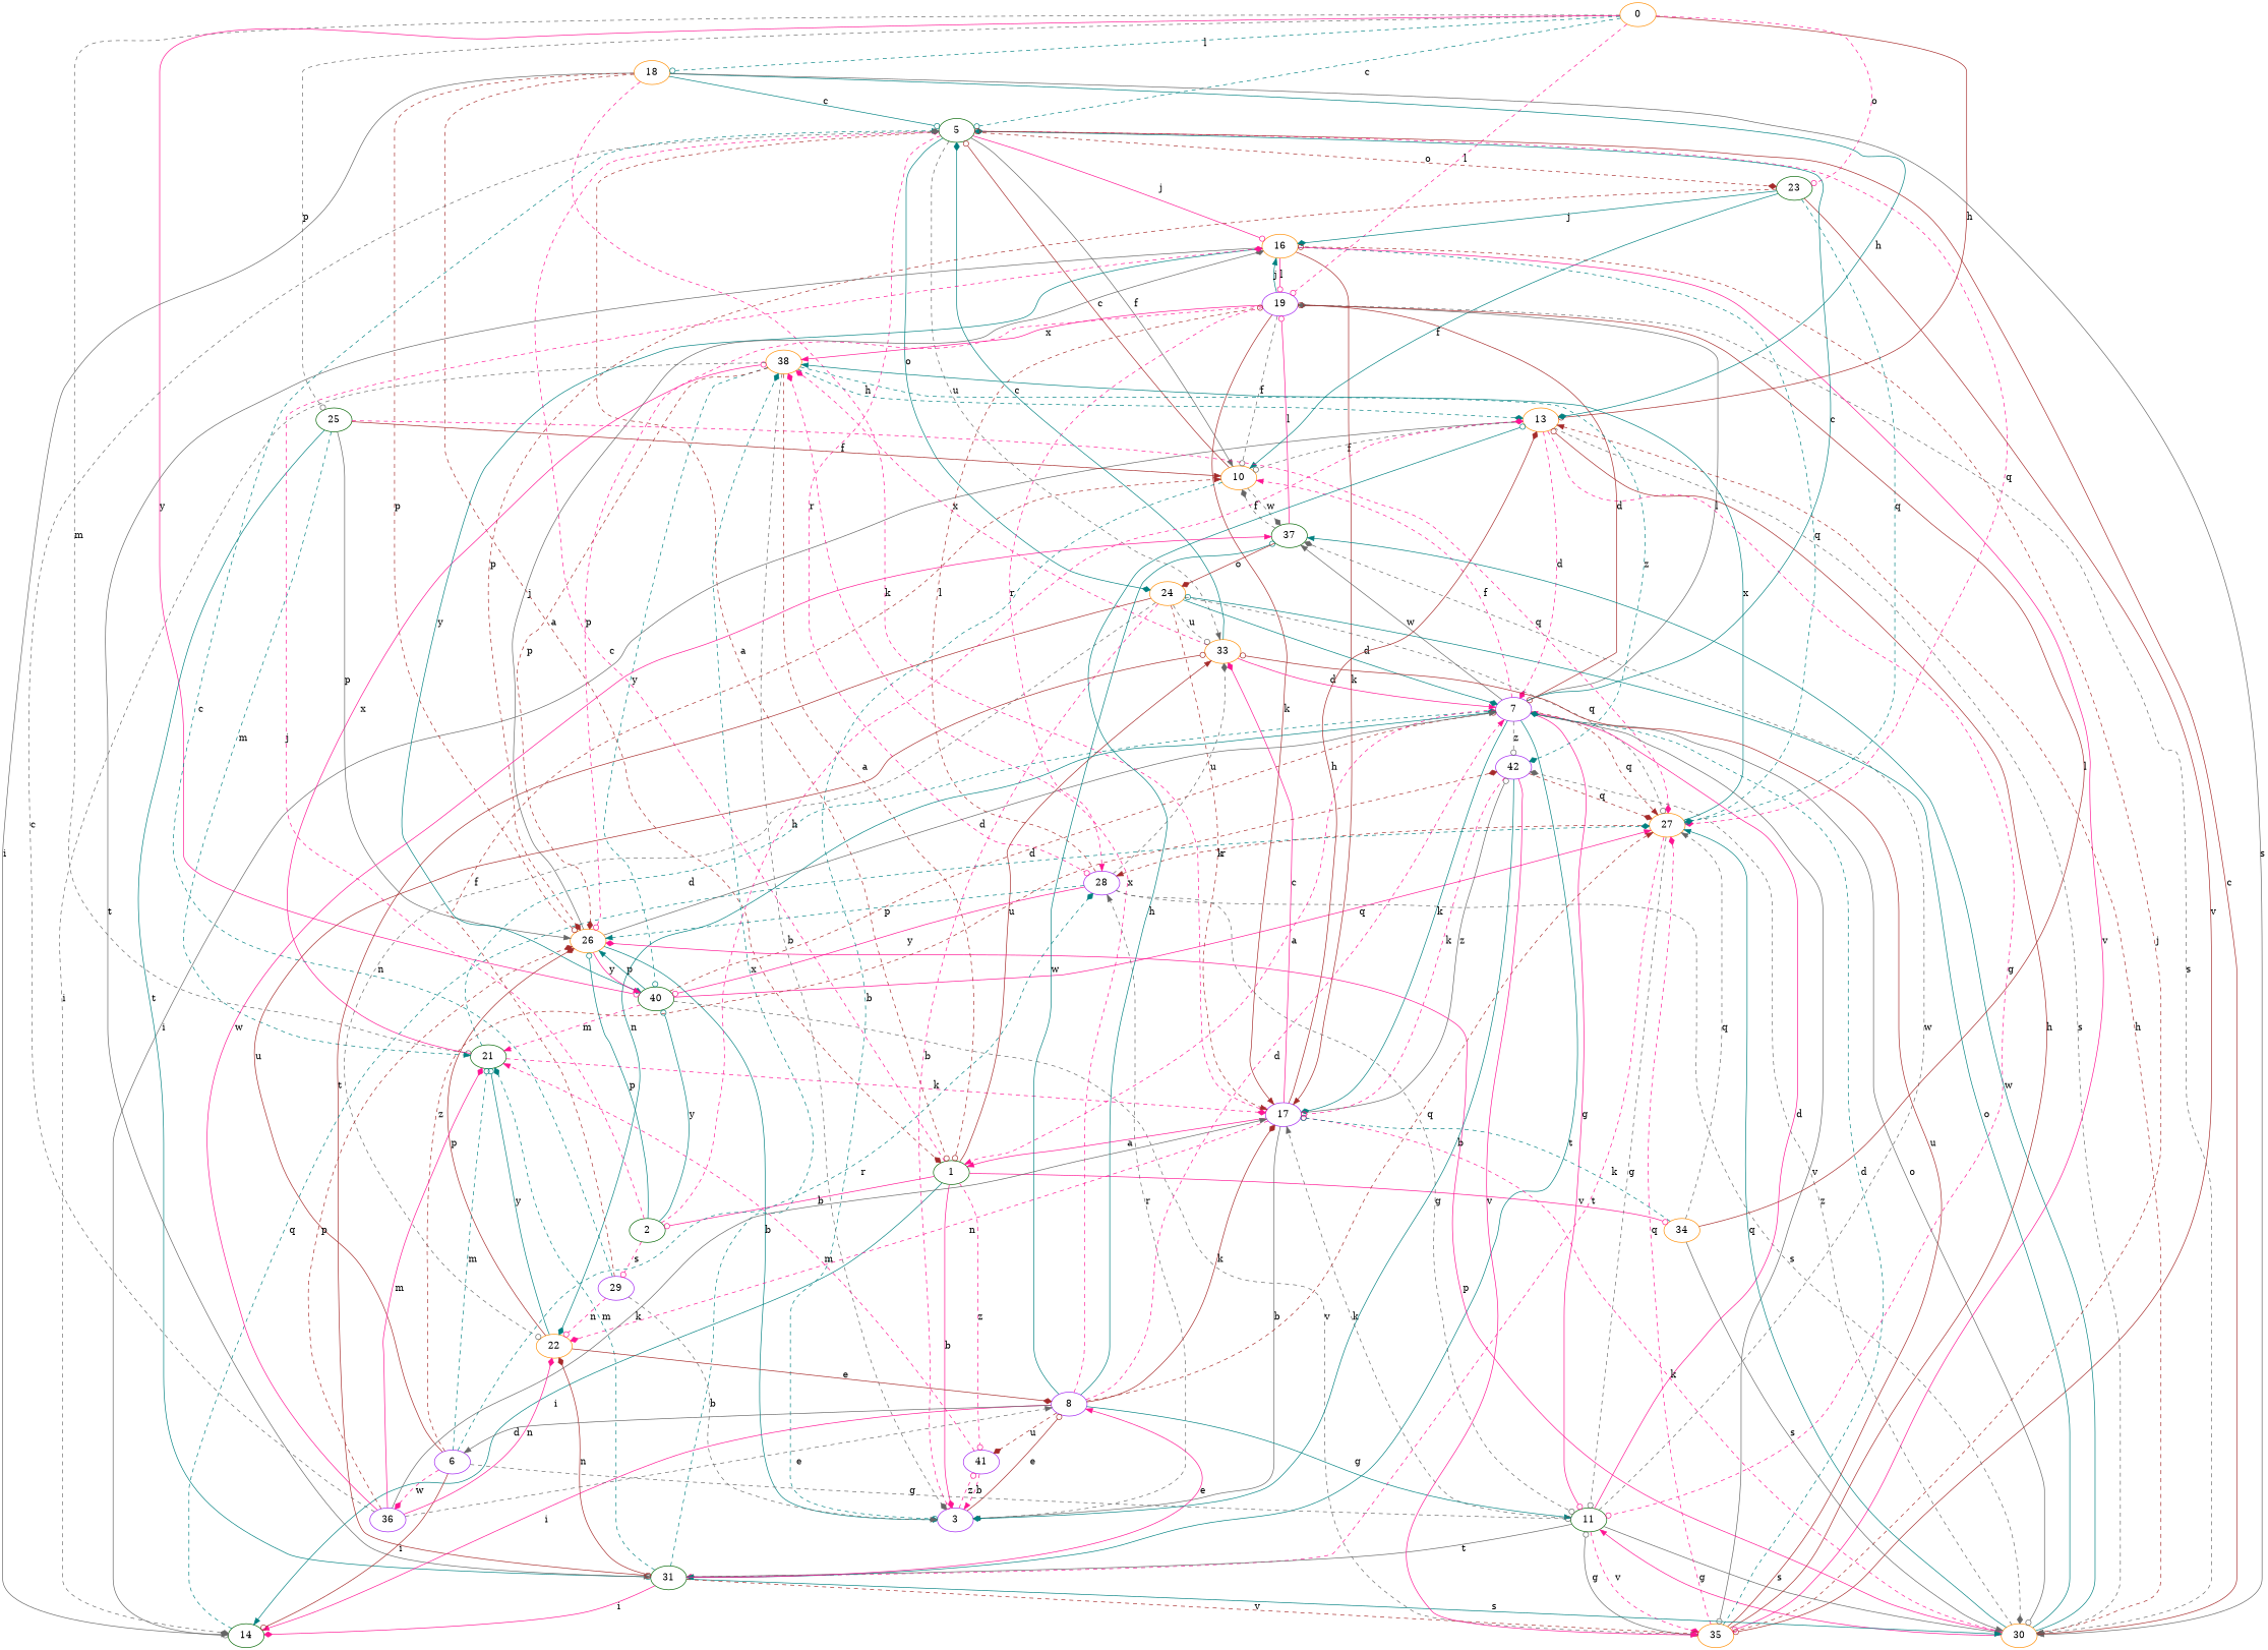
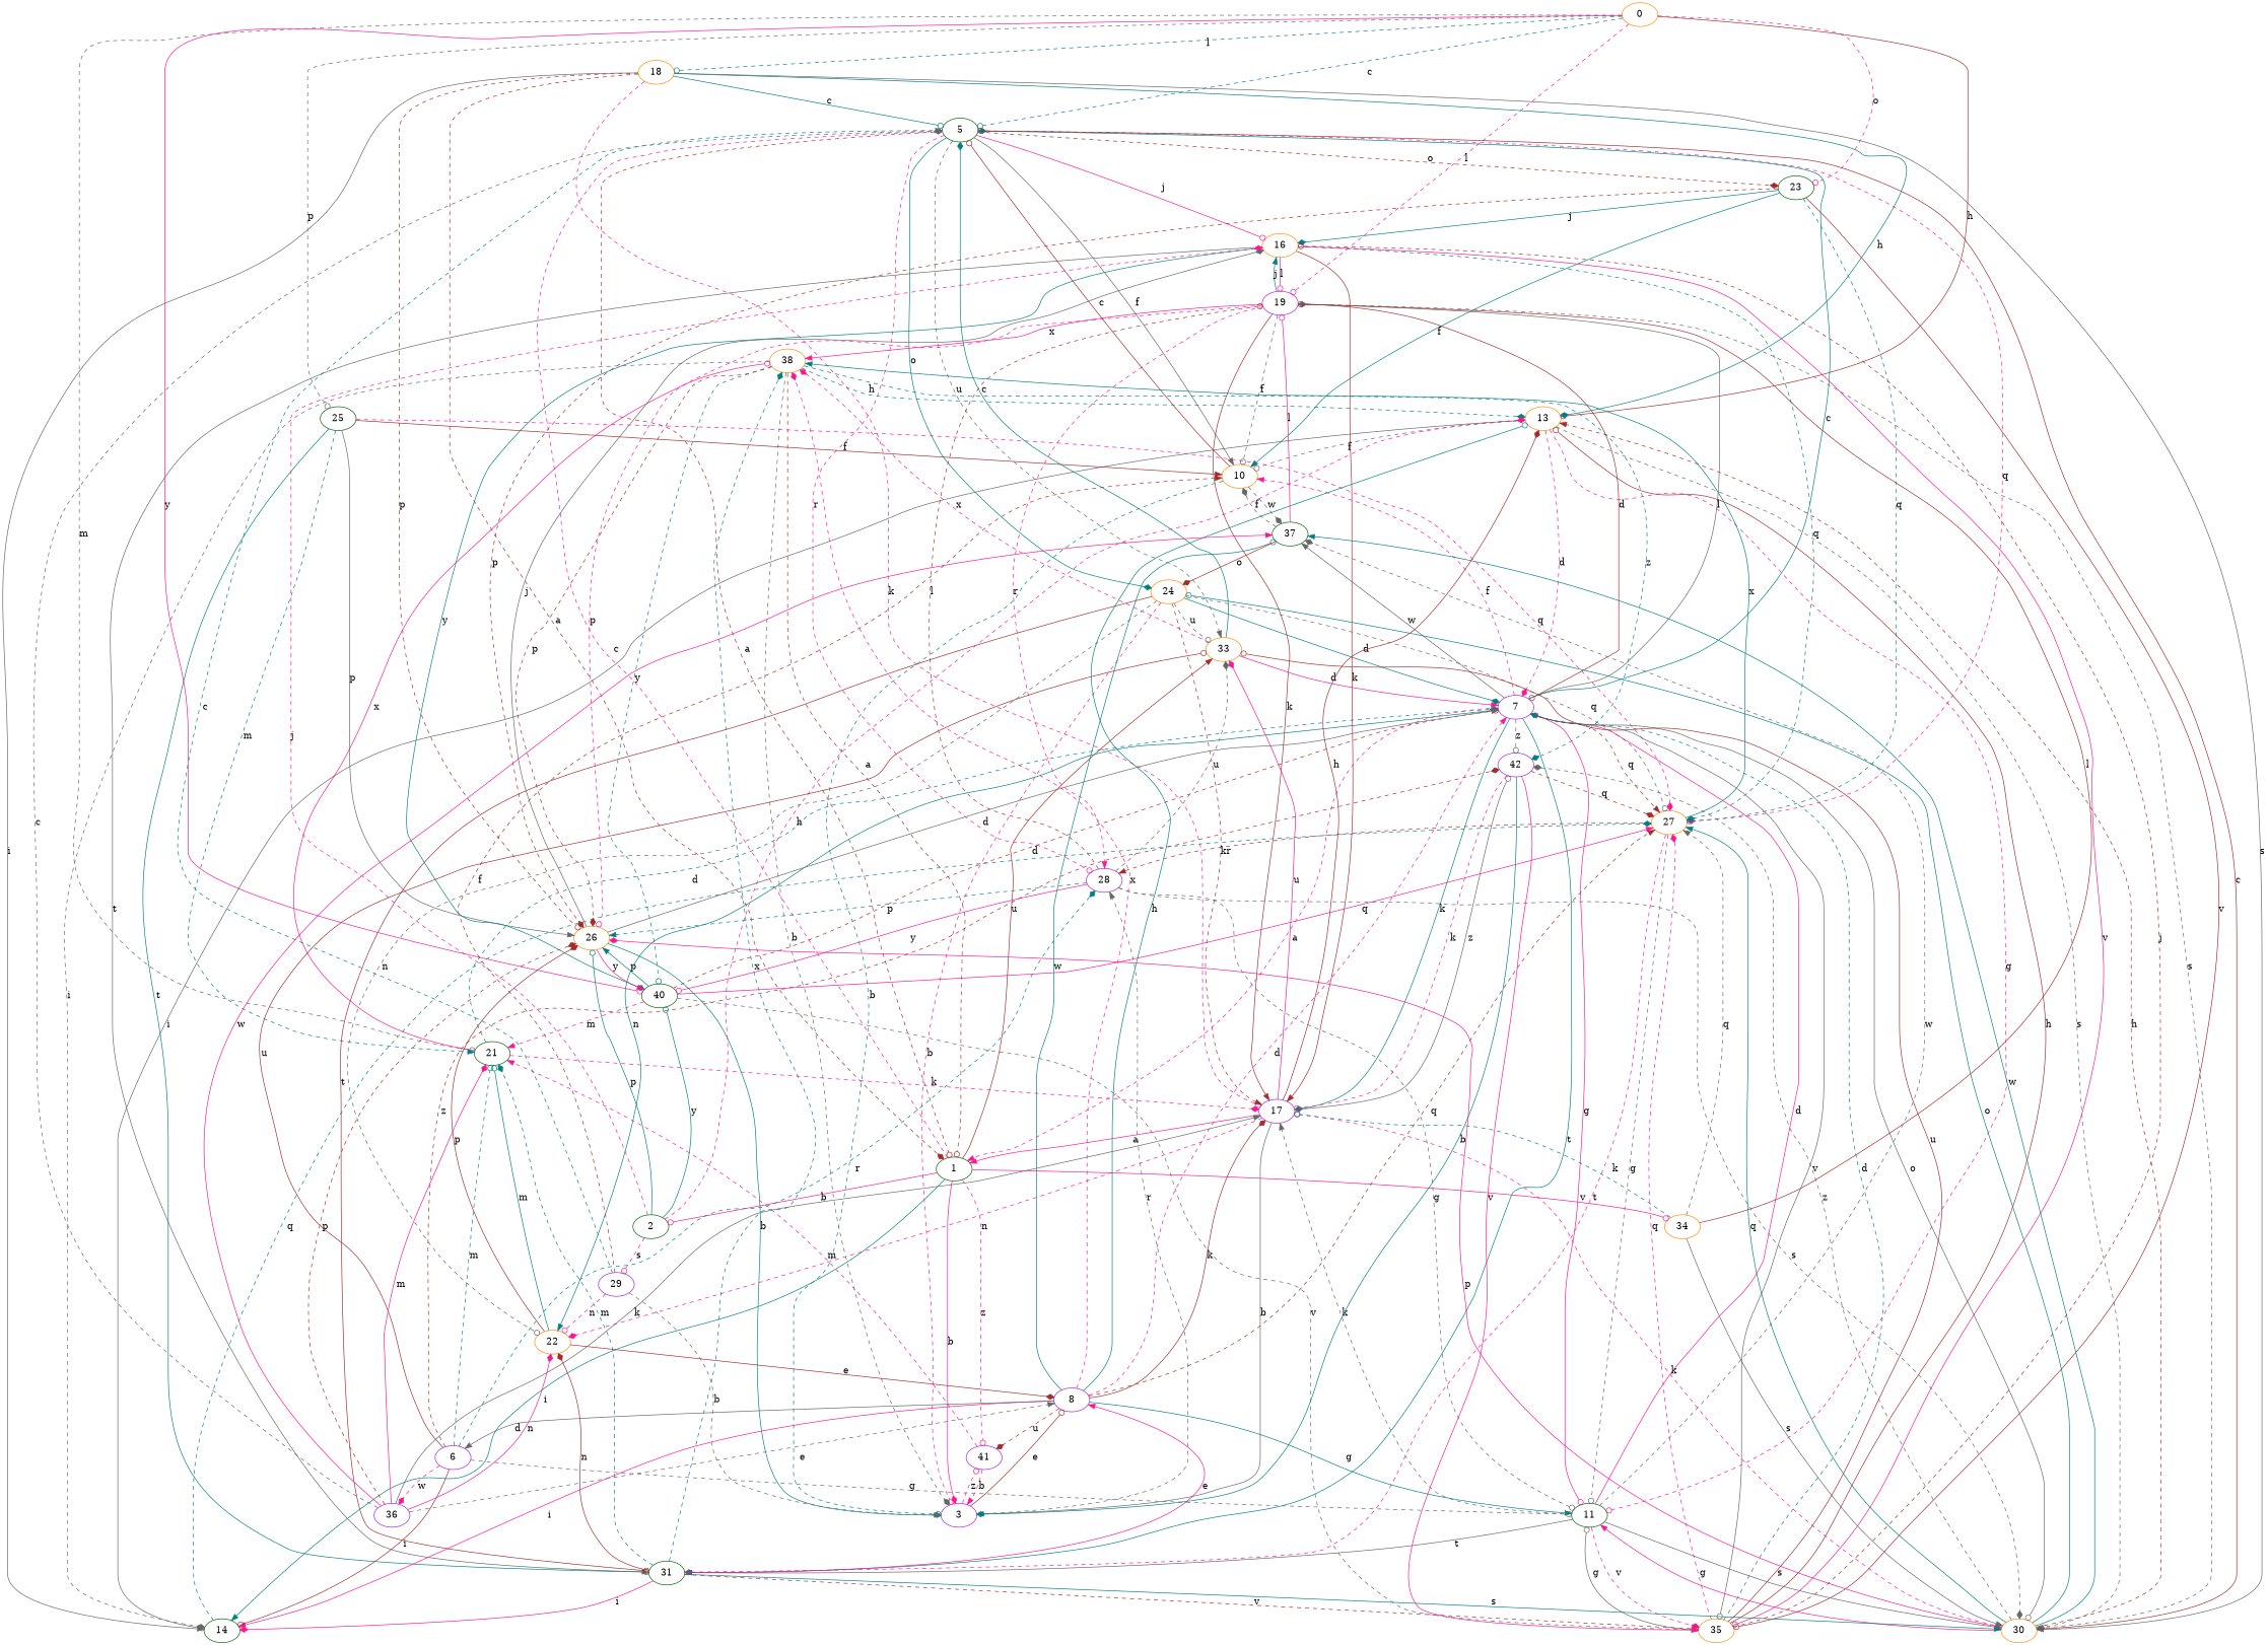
  strict digraph {
    node [color=darkorange]
    edge [arrowhead=odot color=deeppink style=dashed]
    5 [color=darkgreen]
    0
    13
    18
    19 [color=purple]
    21 [color=darkgreen]
    23 [color=darkgreen]
    25 [color=darkgreen]
    40 [color=darkgreen]
    1 [color=darkgreen]
    33
    16
    28 [color=purple]
    10
    24
    27
    14 [color=darkgreen]
    11 [color=darkgreen]
    7 [color=purple]
    30
    26
    17 [color=purple]
    38
    35
    31 [color=darkgreen]
    2 [color=darkgreen]
    3 [color=purple]
    34
    41 [color=purple]
    29 [color=purple]
    8 [color=purple]
    22
    6 [color=purple]
    37 [color=darkgreen]
    36 [color=purple]
    42 [color=purple]
    5 -> 23 [arrowhead=diamond color=brown label=o]
    5 -> 1 [color=brown label=a]
    5 -> 33 [arrowhead=normal color=gray40 label=u]
    5 -> 16 [label=j style=solid]
    5 -> 28 [label=r]
    5 -> 10 [arrowhead=normal color=gray40 label=f style=solid]
    5 -> 24 [arrowhead=diamond color=teal label=o style=solid]
    5 -> 27 [arrowhead=diamond label=q]
    0 -> 5 [color=teal label=c]
    0 -> 13 [color=brown label=h style=solid]
    0 -> 18 [color=teal label=l]
    0 -> 19 [label=l]
    0 -> 21 [color=gray40 label=m]
    0 -> 23 [label=o]
    0 -> 25 [color=gray40 label=p]
    0 -> 40 [label=y style=solid]
    13 -> 10 [color=gray40 label=f]
    13 -> 14 [color=gray40 label=i style=solid]
    13 -> 11 [label=g]
    13 -> 7 [arrowhead=diamond label=d]
    13 -> 30 [arrowhead=normal color=gray40 label=s]
    18 -> 5 [color=teal label=c style=solid]
    18 -> 13 [arrowhead=diamond color=teal label=h style=solid]
    18 -> 1 [arrowhead=diamond color=brown label=a]
    18 -> 14 [arrowhead=normal color=gray40 label=i style=solid]
    18 -> 30 [arrowhead=normal color=gray40 label=s style=solid]
    18 -> 26 [color=brown label=p]
    18 -> 17 [label=k]
    19 -> 16 [arrowhead=normal color=teal label=j style=solid]
    19 -> 28 [arrowhead=normal label=r]
    19 -> 10 [color=gray40 label=f]
    19 -> 7 [color=brown label=d style=solid]
    19 -> 30 [arrowhead=diamond color=gray40 label=s]
    19 -> 26 [label=p]
    19 -> 17 [arrowhead=normal color=brown label=k style=solid]
    19 -> 38 [arrowhead=normal label=x style=solid]
    21 -> 7 [arrowhead=diamond color=teal label=d]
    21 -> 17 [arrowhead=diamond label=k]
    21 -> 38 [label=x style=solid]
    23 -> 16 [arrowhead=diamond color=teal label=j style=solid]
    23 -> 10 [arrowhead=normal color=teal label=f style=solid]
    23 -> 27 [color=teal label=q]
    23 -> 26 [arrowhead=diamond color=brown label=p]
    23 -> 35 [color=brown label=v style=solid]
    25 -> 21 [arrowhead=normal color=teal label=m]
    25 -> 10 [arrowhead=normal color=brown label=f style=solid]
    25 -> 27 [arrowhead=diamond label=q]
    25 -> 26 [arrowhead=normal color=gray40 label=p style=solid]
    25 -> 31 [color=teal label=t style=solid]
    40 -> 21 [arrowhead=normal label=m]
    40 -> 27 [arrowhead=normal label=q style=solid]
    40 -> 7 [color=brown label=d]
    40 -> 26 [arrowhead=normal color=teal label=p style=solid]
    40 -> 35 [arrowhead=normal color=gray40 label=v]
    1 -> 5 [arrowhead=diamond label=c]
    1 -> 33 [arrowhead=normal color=brown label=u style=solid]
    1 -> 14 [arrowhead=normal color=teal label=i style=solid]
    1 -> 2 [label=b style=solid]
    1 -> 3 [arrowhead=diamond label=b style=solid]
    1 -> 34 [label=v style=solid]
    1 -> 41 [label=z]
    33 -> 5 [arrowhead=diamond color=teal label=c style=solid]
    33 -> 7 [arrowhead=normal label=d style=solid]
    33 -> 38 [arrowhead=diamond label=x]
    16 -> 19 [label=l style=solid]
    16 -> 40 [arrowhead=diamond color=teal label=y style=solid]
    16 -> 27 [arrowhead=diamond color=teal label=q]
    16 -> 17 [arrowhead=normal color=brown label=k style=solid]
    16 -> 35 [label=v style=solid]
    16 -> 31 [arrowhead=normal color=gray40 label=t style=solid]
    28 -> 19 [color=brown label=l]
    28 -> 40 [label=y style=solid]
    28 -> 33 [arrowhead=diamond color=gray40 label=u]
    28 -> 11 [color=gray40 label=g]
    28 -> 30 [arrowhead=diamond color=gray40 label=s]
    28 -> 26 [arrowhead=normal color=teal label=p]
    10 -> 5 [color=brown label=c style=solid]
    10 -> 3 [color=teal label=b]
    10 -> 37 [arrowhead=diamond color=gray40 label=w]
    24 -> 33 [color=gray40 label=u]
    24 -> 27 [color=gray40 label=q]
    24 -> 7 [arrowhead=diamond color=teal label=d style=solid]
    24 -> 17 [arrowhead=normal color=brown label=k]
    24 -> 31 [color=brown label=t style=solid]
    24 -> 3 [label=b]
    24 -> 22 [color=gray40 label=n]
    27 -> 28 [arrowhead=normal color=brown label=r]
    27 -> 11 [color=gray40 label=g]
    27 -> 38 [arrowhead=normal color=teal label=x style=solid]
    27 -> 31 [arrowhead=diamond label=t]
    14 -> 27 [arrowhead=diamond color=teal label=q]
    11 -> 7 [arrowhead=normal label=d style=solid]
    11 -> 30 [arrowhead=normal color=gray40 label=s style=solid]
    11 -> 17 [arrowhead=normal color=gray40 label=k]
    11 -> 35 [arrowhead=diamond label=v]
    11 -> 31 [arrowhead=normal color=gray40 label=t style=solid]
    11 -> 37 [arrowhead=diamond color=gray40 label=w]
    7 -> 5 [arrowhead=diamond color=teal label=c style=solid]
    7 -> 19 [arrowhead=diamond color=gray40 label=l style=solid]
    7 -> 1 [arrowhead=normal label=a]
    7 -> 10 [arrowhead=normal label=f]
    7 -> 27 [arrowhead=normal color=brown label=q]
    7 -> 11 [label=g style=solid]
    7 -> 30 [color=gray40 label=o style=solid]
    7 -> 17 [arrowhead=diamond color=teal label=k style=solid]
    7 -> 35 [color=gray40 label=v style=solid]
    7 -> 31 [arrowhead=normal color=teal label=t style=solid]
-   7 -> 22 [arrowhead=diamond color=teal label=n style=solid]
+   7 -> 22 [arrowhead=normal color=teal label=n style=solid]
    7 -> 37 [arrowhead=normal color=gray40 label=w style=solid]
    7 -> 42 [color=gray40 label=z]
    30 -> 5 [color=brown label=c style=solid]
    30 -> 13 [arrowhead=normal color=brown label=h]
    30 -> 24 [color=teal label=o style=solid]
    30 -> 27 [arrowhead=normal color=teal label=q style=solid]
    30 -> 11 [arrowhead=normal label=g style=solid]
    30 -> 26 [arrowhead=diamond label=p style=solid]
    30 -> 17 [label=k]
    30 -> 37 [arrowhead=normal color=teal label=w style=solid]
    30 -> 42 [arrowhead=diamond color=gray40 label=z]
    26 -> 40 [arrowhead=normal label=y style=solid]
    26 -> 16 [arrowhead=diamond color=gray40 label=j style=solid]
    26 -> 7 [arrowhead=normal color=gray40 label=d style=solid]
    26 -> 3 [arrowhead=diamond color=teal label=b style=solid]
    17 -> 13 [arrowhead=diamond color=brown label=h style=solid]
    17 -> 1 [arrowhead=normal label=a style=solid]
-   17 -> 33 [arrowhead=diamond label=c style=solid]
+   17 -> 33 [arrowhead=diamond label=u style=solid]
    17 -> 3 [arrowhead=normal color=gray40 label=b style=solid]
    17 -> 22 [arrowhead=diamond label=n]
    17 -> 42 [color=gray40 label=z style=solid]
    38 -> 13 [arrowhead=diamond color=teal label=h]
    38 -> 40 [color=teal label=y]
    38 -> 1 [color=brown label=a]
    38 -> 14 [arrowhead=diamond color=gray40 label=i]
    38 -> 26 [arrowhead=diamond color=brown label=p]
    38 -> 3 [arrowhead=diamond color=gray40 label=b]
    38 -> 42 [arrowhead=diamond color=teal label=z]
    35 -> 13 [color=brown label=h style=solid]
    35 -> 33 [color=brown label=u style=solid]
    35 -> 16 [color=brown label=j]
    35 -> 27 [arrowhead=diamond label=q]
    35 -> 11 [color=gray40 label=g style=solid]
    35 -> 7 [arrowhead=diamond color=teal label=d]
    31 -> 21 [arrowhead=diamond color=teal label=m]
    31 -> 14 [arrowhead=diamond label=i style=solid]
    31 -> 30 [arrowhead=normal color=teal label=s style=solid]
    31 -> 38 [arrowhead=diamond color=teal label=x]
    31 -> 35 [color=brown label=v]
    31 -> 8 [arrowhead=normal label=e style=solid]
    31 -> 22 [arrowhead=diamond color=brown label=n style=solid]
    2 -> 13 [arrowhead=diamond label=h]
    2 -> 40 [color=teal label=y style=solid]
    2 -> 16 [arrowhead=diamond label=j]
    2 -> 26 [color=teal label=p style=solid]
    2 -> 29 [label=s]
    3 -> 28 [arrowhead=normal color=gray40 label=r]
    3 -> 41 [label=z]
    3 -> 8 [color=brown label=e style=solid]
    34 -> 19 [color=brown label=l style=solid]
    34 -> 27 [arrowhead=normal color=gray40 label=q]
    34 -> 30 [arrowhead=normal color=gray40 label=s style=solid]
    34 -> 17 [color=teal label=k]
    41 -> 21 [arrowhead=normal label=m]
    41 -> 3 [arrowhead=normal label=b]
    29 -> 5 [arrowhead=normal color=teal label=c]
    29 -> 10 [arrowhead=normal color=brown label=f]
    29 -> 3 [arrowhead=normal color=gray40 label=b]
    29 -> 22 [label=n]
    8 -> 13 [color=teal label=h style=solid]
    8 -> 27 [arrowhead=normal color=brown label=q]
    8 -> 14 [arrowhead=normal label=i style=solid]
    8 -> 11 [arrowhead=normal color=teal label=g style=solid]
    8 -> 7 [arrowhead=normal label=d]
    8 -> 17 [arrowhead=diamond color=brown label=k style=solid]
    8 -> 38 [arrowhead=diamond label=x]
    8 -> 41 [arrowhead=diamond color=brown label=u]
    8 -> 6 [arrowhead=normal color=gray40 label=d style=solid]
    8 -> 37 [color=teal label=w style=solid]
-   22 -> 21 [color=teal label=y style=solid]
+   22 -> 21 [color=teal label=m style=solid]
    22 -> 26 [arrowhead=diamond color=brown label=p style=solid]
    22 -> 8 [arrowhead=diamond color=brown label=e style=solid]
    6 -> 21 [color=teal label=m]
    6 -> 33 [color=brown label=u style=solid]
    6 -> 28 [arrowhead=diamond color=teal label=r]
    6 -> 14 [color=brown label=i style=solid]
    6 -> 11 [color=gray40 label=g]
    6 -> 36 [arrowhead=diamond label=w]
    6 -> 42 [arrowhead=diamond color=brown label=z]
    37 -> 19 [label=l style=solid]
    37 -> 10 [arrowhead=diamond color=gray40 label=f]
    37 -> 24 [arrowhead=diamond color=brown label=o style=solid]
    36 -> 5 [arrowhead=diamond color=gray40 label=c]
    36 -> 21 [arrowhead=diamond label=m style=solid]
    36 -> 26 [arrowhead=diamond color=brown label=p]
    36 -> 17 [arrowhead=normal color=gray40 label=k style=solid]
    36 -> 8 [arrowhead=normal color=gray40 label=e]
    36 -> 22 [arrowhead=diamond label=n style=solid]
    36 -> 37 [arrowhead=normal label=w style=solid]
    42 -> 27 [arrowhead=diamond color=brown label=q]
    42 -> 17 [label=k]
    42 -> 35 [arrowhead=normal label=v style=solid]
    42 -> 3 [arrowhead=diamond color=teal label=b style=solid]
  }
